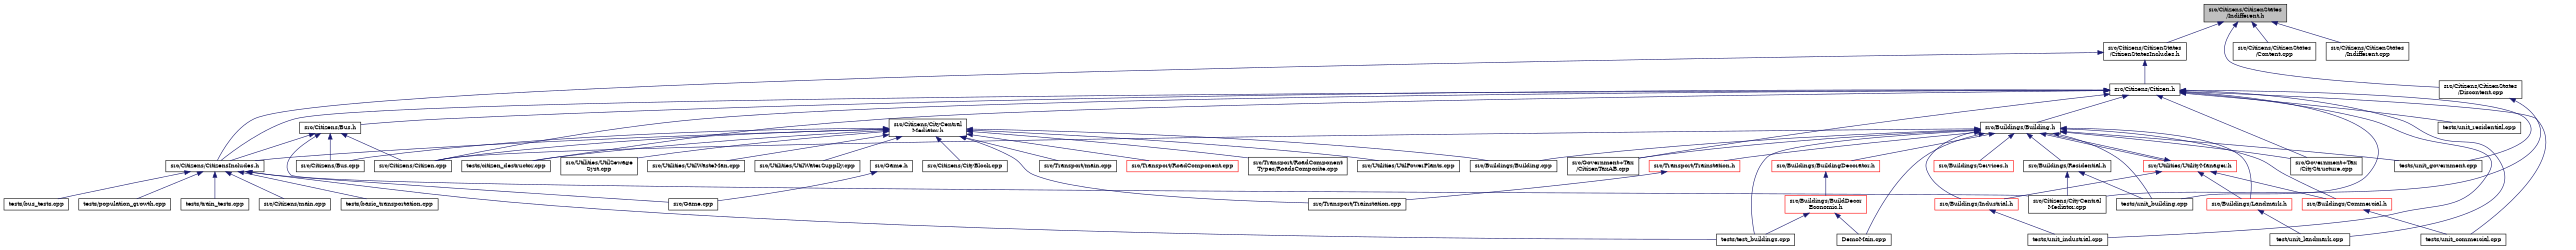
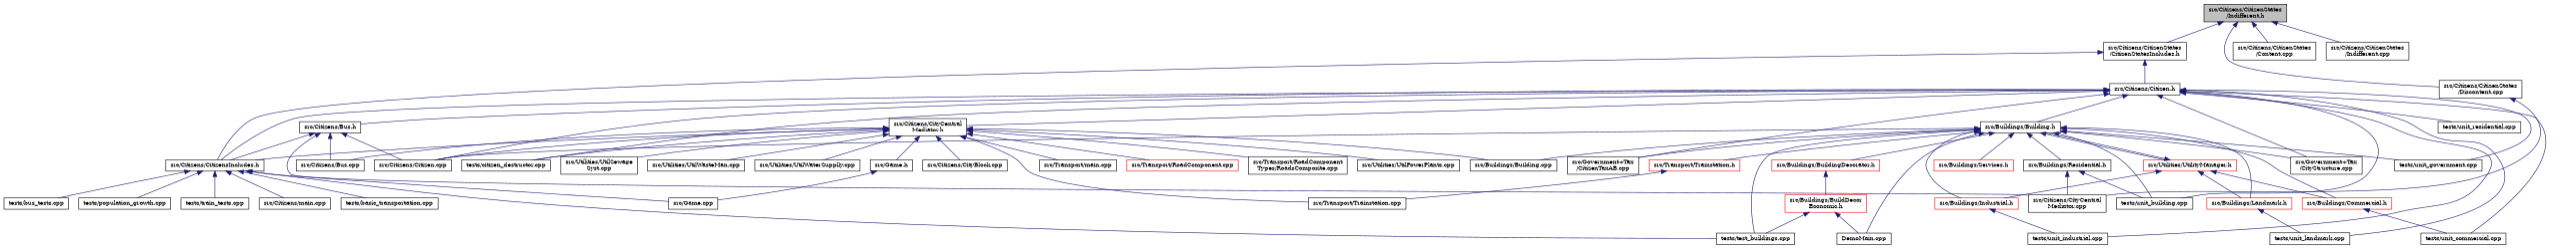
  digraph {
    fontname="DejaVu Serif"
    node [color=black fillcolor=white fontname="DejaVu Serif" fontsize=10 shape=record style=filled]
    edge [color=midnightblue dir=back fontname="DejaVu Serif" fontsize=10 labelfontname=Helvetica labelfontsize=10 style=solid]
    n1 [fillcolor=grey75 fontcolor=black height=0.2 label="src/Citizens/CitizenStates\l/Indifferent.h" width=0.4]
    n2 [height=0.2 label="src/Citizens/CitizenStates\l/CitizenStatesIncludes.h" width=0.4]
    n3 [height=0.2 label="src/Citizens/CitizenStates\l/Content.cpp" width=0.4]
    n4 [height=0.2 label="src/Citizens/CitizenStates\l/Discontent.cpp" width=0.4]
    n5 [height=0.2 label="src/Citizens/CitizenStates\l/Indifferent.cpp" width=0.4]
    n6 [height=0.2 label="src/Citizens/Citizen.h" width=0.4]
    n7 [height=0.2 label="src/Citizens/CitizensIncludes.h" width=0.4]
    n8 [height=0.2 label="src/Citizens/CityCentral\lMediator.cpp" width=0.4]
    n9 [height=0.2 label="src/Buildings/Building.h" width=0.4]
    n10 [height=0.2 label="tests/unit_commercial.cpp" width=0.4]
    n11 [height=0.2 label="tests/unit_industrial.cpp" width=0.4]
-   n12 [height=0.2 label="test/unit_landmark.cpp" width=0.4]
+   n12 [height=0.2 label="tests/unit_landmark.cpp" width=0.4]
    n13 [height=0.2 label="tests/unit_building.cpp" width=0.4]
    n14 [height=0.2 label="src/Citizens/Citizen.cpp" width=0.4]
    n15 [height=0.2 label="src/Government+Tax\l/CitizenTaxAB.cpp" width=0.4]
    n16 [height=0.2 label="src/Government+Tax\l/CityStructure.cpp" width=0.4]
    n17 [height=0.2 label="tests/unit_government.cpp" width=0.4]
    n18 [height=0.2 label="src/Citizens/Bus.h" width=0.4]
    n19 [height=0.2 label="src/Citizens/CityCentral\lMediator.h" width=0.4]
    n20 [height=0.2 label="tests/citizen_destructor.cpp" width=0.4]
    n21 [height=0.2 label="tests/unit_residential.cpp" width=0.4]
    n22 [height=0.2 label="tests/test_buildings.cpp" width=0.4]
    n23 [height=0.2 label="src/Citizens/main.cpp" width=0.4]
    n24 [height=0.2 label="src/Game.cpp" width=0.4]
    n25 [height=0.2 label="tests/basic_transportation.cpp" width=0.4]
    n26 [height=0.2 label="tests/bus_tests.cpp" width=0.4]
    n27 [height=0.2 label="tests/population_growth.cpp" width=0.4]
    n28 [height=0.2 label="tests/train_tests.cpp" width=0.4]
    n29 [height=0.2 label="DemoMain.cpp" width=0.4]
    n30 [height=0.2 label="src/Buildings/Building.cpp" width=0.4]
    n31 [color=red height=0.2 label="src/Buildings/BuildingDecorator.h" width=0.4]
    n32 [color=red height=0.2 label="src/Buildings/Commercial.h" width=0.4]
    n33 [color=red height=0.2 label="src/Buildings/Industrial.h" width=0.4]
    n34 [color=red height=0.2 label="src/Buildings/Landmark.h" width=0.4]
    n35 [height=0.2 label="src/Buildings/Residential.h" width=0.4]
    n36 [color=red height=0.2 label="src/Buildings/Services.h" width=0.4]
    n37 [color=red height=0.2 label="src/Transport/Trainstation.h" width=0.4]
    n38 [color=red height=0.2 label="src/Utilities/UtilityManager.h" width=0.4]
    n39 [height=0.2 label="src/Citizens/Bus.cpp" width=0.4]
    n40 [height=0.2 label="src/Transport/Trainstation.cpp" width=0.4]
    n41 [height=0.2 label="src/Citizens/CityBlock.cpp" width=0.4]
    n42 [height=0.2 label="src/Game.h" width=0.4]
    n43 [height=0.2 label="src/Transport/main.cpp" width=0.4]
    n44 [color=red height=0.2 label="src/Transport/RoadComponent.cpp" width=0.4]
    n45 [height=0.2 label="src/Transport/RoadComponent\lTypes/RoadsComposite.cpp" width=0.4]
    n46 [height=0.2 label="src/Utilities/UtilPowerPlants.cpp" width=0.4]
    n47 [height=0.2 label="src/Utilities/UtilSewage\lSyst.cpp" width=0.4]
    n48 [height=0.2 label="src/Utilities/UtilWasteMan.cpp" width=0.4]
    n49 [height=0.2 label="src/Utilities/UtilWaterSupplly.cpp" width=0.4]
    n50 [color=red height=0.2 label="src/Buildings/BuildDecor\lEconomic.h" width=0.4]
    n1 -> n2
    n1 -> n3
    n1 -> n4
    n1 -> n5
    n2 -> n6
    n2 -> n7
    n4 -> n8
    n6 -> n7
    n6 -> n9
    n6 -> n10
    n6 -> n11
    n6 -> n12
    n6 -> n13
    n6 -> n14
    n6 -> n15
    n6 -> n16
    n6 -> n17
    n6 -> n18
+   n6 -> n19
    n6 -> n20
    n6 -> n21
    n7 -> n22
    n7 -> n23
    n7 -> n24
    n7 -> n25
    n7 -> n26
    n7 -> n27
    n7 -> n28
    n9 -> n13
    n9 -> n14
    n9 -> n15
    n9 -> n16
    n9 -> n17
    n9 -> n22
    n9 -> n29
    n9 -> n30
    n9 -> n31
    n9 -> n32
    n9 -> n33
    n9 -> n34
    n9 -> n35
    n9 -> n36
    n9 -> n37
    n9 -> n38
    n18 -> n7
    n18 -> n8
    n18 -> n14
    n18 -> n39
    n19 -> n7
    n19 -> n14
    n19 -> n20
    n19 -> n30
    n19 -> n39
    n19 -> n40
    n19 -> n41
+   n19 -> n42
    n19 -> n43
    n19 -> n44
    n19 -> n45
    n19 -> n46
    n19 -> n47
    n19 -> n48
    n19 -> n49
    n31 -> n50
    n32 -> n10
    n33 -> n11
    n34 -> n12
    n35 -> n8
    n35 -> n13
    n37 -> n40
    n38 -> n9
    n38 -> n32
    n38 -> n33
    n38 -> n34
    n42 -> n24
    n50 -> n22
    n50 -> n29
  }
